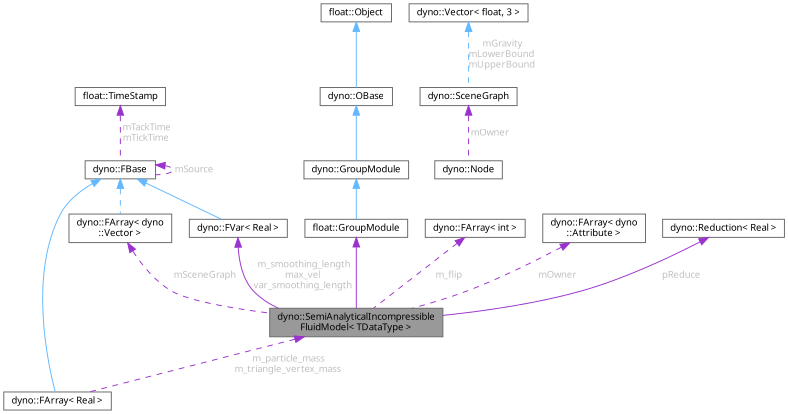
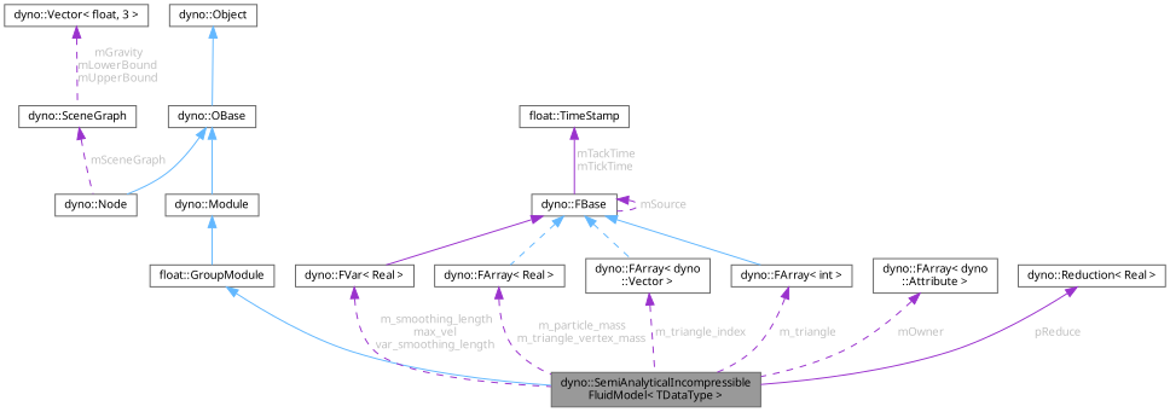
  digraph {
    fontname="Noto Sans"
    rankdir=TB
    node [color=gray40 fillcolor=white fontname="Noto Sans" fontsize=10 shape=box style=filled]
    edge [color=darkorchid3 dir=back fontname="Noto Sans" fontsize=10 labelfontname=Helvetica labelfontsize=10 style=dashed fontcolor=grey]
    n1 [fillcolor=grey60 fontcolor=black height=0.2 label="dyno::SemiAnalyticalIncompressible\lFluidModel\< TDataType \>" width=0.4]
    n2 [height=0.2 label="float::GroupModule" width=0.4]
-   n3 [height=0.2 label="dyno::GroupModule" width=0.4]
+   n3 [height=0.2 label="dyno::Module" width=0.4]
    n4 [height=0.2 label="dyno::OBase" width=0.4]
    n5 [height=0.2 label="dyno::Node" width=0.4]
    n6 [height=0.2 label="dyno::SceneGraph" width=0.4]
    n7 [height=0.2 label="dyno::FBase" width=0.4]
    n8 [height=0.2 label="dyno::FVar\< Real \>" width=0.4]
    n9 [height=0.2 label="dyno::FArray\< Real \>" width=0.4]
    n10 [height=0.2 label="dyno::FArray\< dyno\l::Vector \>" width=0.4]
    n11 [height=0.2 label="dyno::FArray\< int \>" width=0.4]
-   n12 [height=0.2 label="float::Object" width=0.4]
+   n12 [height=0.2 label="dyno::Object" width=0.4]
    n13 [height=0.2 label="dyno::Vector\< float, 3 \>" width=0.4]
    n14 [height=0.2 label="dyno::FArray\< dyno\l::Attribute \>" width=0.4]
    n15 [height=0.2 label="float::TimeStamp" width=0.4]
    n16 [height=0.2 label="dyno::Reduction\< Real \>" width=0.4]
-   n2 -> n1 [style=solid fontcolor=""]
+   n2 -> n1 [color=steelblue1 style=solid fontcolor=""]
    n3 -> n2 [color=steelblue1 style=solid fontcolor=""]
    n4 -> n3 [color=steelblue1 style=solid fontcolor=""]
-   n6 -> n5 [label=" mOwner"]
+   n4 -> n5 [color=steelblue1 style=solid fontcolor=""]
+   n6 -> n5 [label=" mSceneGraph"]
    n7 -> n7 [label=" mSource"]
-   n7 -> n8 [color=steelblue1 style=solid fontcolor=""]
-   n7 -> n9 [color=steelblue1 style=solid fontcolor=""]
+   n7 -> n8 [style=solid fontcolor=""]
+   n7 -> n9 [color=steelblue1 fontcolor=""]
    n7 -> n10 [color=steelblue1 fontcolor=""]
-   n8 -> n1 [label=" m_smoothing_length\nmax_vel\nvar_smoothing_length" style=solid]
-   n1 -> n9 [label=" m_particle_mass\nm_triangle_vertex_mass"]
-   n10 -> n1 [label=" mSceneGraph"]
-   n11 -> n1 [label=" m_flip"]
+   n7 -> n11 [color=steelblue1 style=solid fontcolor=""]
+   n8 -> n1 [label=" m_smoothing_length\nmax_vel\nvar_smoothing_length"]
+   n9 -> n1 [label=" m_particle_mass\nm_triangle_vertex_mass"]
+   n10 -> n1 [label=" m_triangle_index"]
+   n11 -> n1 [label=" m_triangle"]
    n12 -> n4 [color=steelblue1 style=solid fontcolor=""]
-   n13 -> n6 [color=steelblue1 label=" mGravity\nmLowerBound\nmUpperBound"]
+   n13 -> n6 [label=" mGravity\nmLowerBound\nmUpperBound"]
    n14 -> n1 [label=" mOwner"]
-   n15 -> n7 [label=" mTackTime\nmTickTime"]
+   n15 -> n7 [label=" mTackTime\nmTickTime" style=solid]
    n16 -> n1 [label=" pReduce" style=solid]
  }
